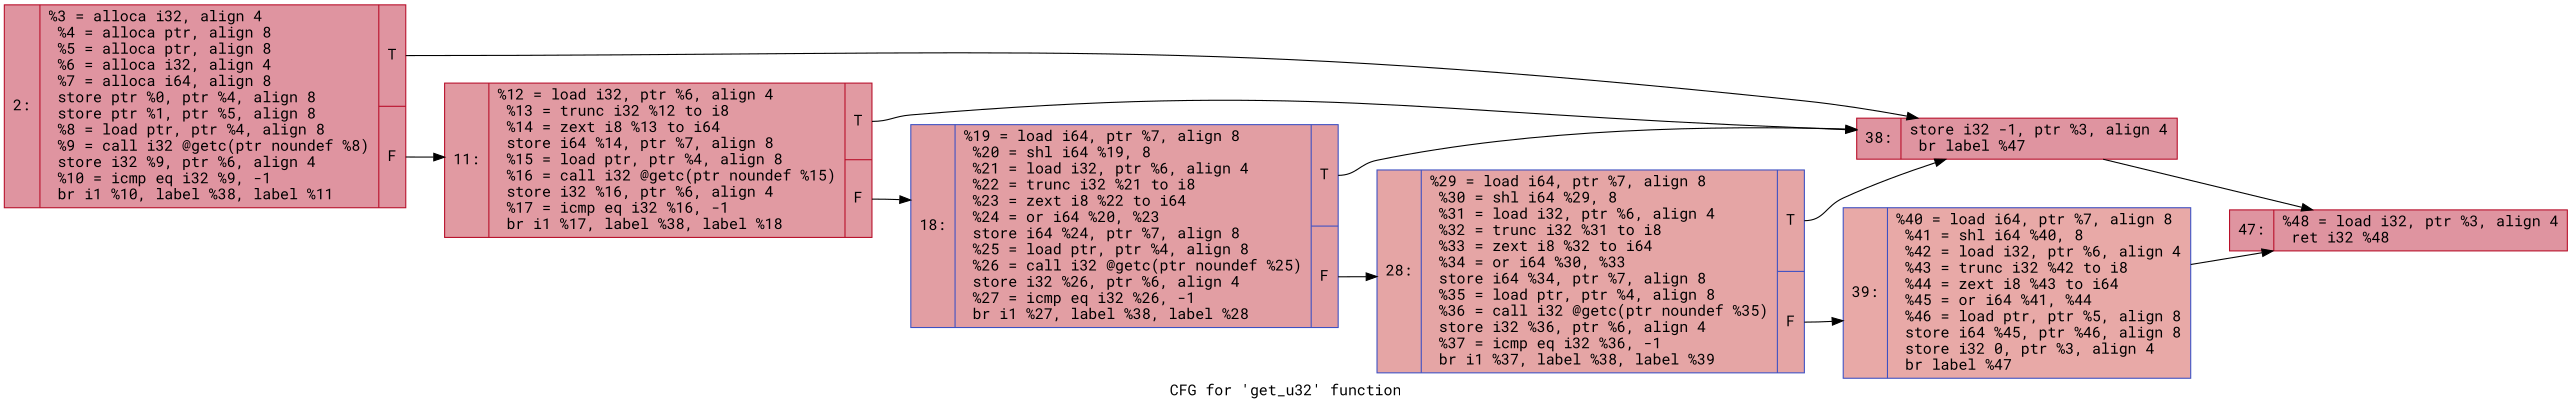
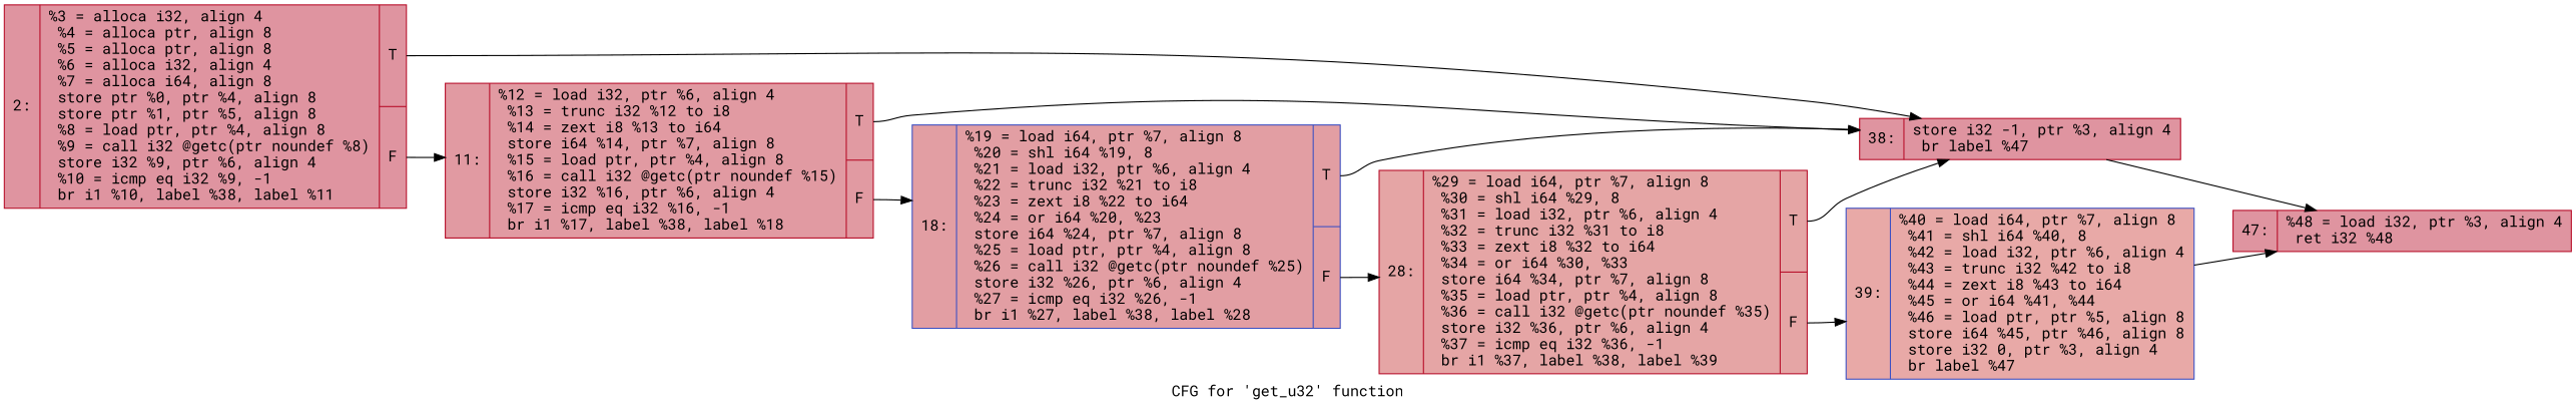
  digraph {
    label="CFG for 'get_u32' function"
    rankdir=LR
    fontname="Roboto Mono"
    node [color="#b70d28ff" fillcolor="#b70d2870" fontname="Roboto Mono" shape=record style=filled]
    edge [tailport=s0 fontname="Roboto Mono"]
    n1 [label="{2:\l|  %3 = alloca i32, align 4\l  %4 = alloca ptr, align 8\l  %5 = alloca ptr, align 8\l  %6 = alloca i32, align 4\l  %7 = alloca i64, align 8\l  store ptr %0, ptr %4, align 8\l  store ptr %1, ptr %5, align 8\l  %8 = load ptr, ptr %4, align 8\l  %9 = call i32 @getc(ptr noundef %8)\l  store i32 %9, ptr %6, align 4\l  %10 = icmp eq i32 %9, -1\l  br i1 %10, label %38, label %11\l|{<s0>T|<s1>F}}"]
    n2 [label="{38:\l|  store i32 -1, ptr %3, align 4\l  br label %47\l}"]
    n3 [fillcolor="#bb1b2c70" label="{11:\l|  %12 = load i32, ptr %6, align 4\l  %13 = trunc i32 %12 to i8\l  %14 = zext i8 %13 to i64\l  store i64 %14, ptr %7, align 8\l  %15 = load ptr, ptr %4, align 8\l  %16 = call i32 @getc(ptr noundef %15)\l  store i32 %16, ptr %6, align 4\l  %17 = icmp eq i32 %16, -1\l  br i1 %17, label %38, label %18\l|{<s0>T|<s1>F}}"]
    n4 [label="{47:\l|  %48 = load i32, ptr %3, align 4\l  ret i32 %48\l}"]
    n5 [color="#3d50c3ff" fillcolor="#be242e70" label="{18:\l|  %19 = load i64, ptr %7, align 8\l  %20 = shl i64 %19, 8\l  %21 = load i32, ptr %6, align 4\l  %22 = trunc i32 %21 to i8\l  %23 = zext i8 %22 to i64\l  %24 = or i64 %20, %23\l  store i64 %24, ptr %7, align 8\l  %25 = load ptr, ptr %4, align 8\l  %26 = call i32 @getc(ptr noundef %25)\l  store i32 %26, ptr %6, align 4\l  %27 = icmp eq i32 %26, -1\l  br i1 %27, label %38, label %28\l|{<s0>T|<s1>F}}"]
-   n6 [color="#3d50c3ff" fillcolor="#c5333470" label="{28:\l|  %29 = load i64, ptr %7, align 8\l  %30 = shl i64 %29, 8\l  %31 = load i32, ptr %6, align 4\l  %32 = trunc i32 %31 to i8\l  %33 = zext i8 %32 to i64\l  %34 = or i64 %30, %33\l  store i64 %34, ptr %7, align 8\l  %35 = load ptr, ptr %4, align 8\l  %36 = call i32 @getc(ptr noundef %35)\l  store i32 %36, ptr %6, align 4\l  %37 = icmp eq i32 %36, -1\l  br i1 %37, label %38, label %39\l|{<s0>T|<s1>F}}"]
+   n6 [fillcolor="#c5333470" label="{28:\l|  %29 = load i64, ptr %7, align 8\l  %30 = shl i64 %29, 8\l  %31 = load i32, ptr %6, align 4\l  %32 = trunc i32 %31 to i8\l  %33 = zext i8 %32 to i64\l  %34 = or i64 %30, %33\l  store i64 %34, ptr %7, align 8\l  %35 = load ptr, ptr %4, align 8\l  %36 = call i32 @getc(ptr noundef %35)\l  store i32 %36, ptr %6, align 4\l  %37 = icmp eq i32 %36, -1\l  br i1 %37, label %38, label %39\l|{<s0>T|<s1>F}}"]
    n7 [color="#3d50c3ff" fillcolor="#ca3b3770" label="{39:\l|  %40 = load i64, ptr %7, align 8\l  %41 = shl i64 %40, 8\l  %42 = load i32, ptr %6, align 4\l  %43 = trunc i32 %42 to i8\l  %44 = zext i8 %43 to i64\l  %45 = or i64 %41, %44\l  %46 = load ptr, ptr %5, align 8\l  store i64 %45, ptr %46, align 8\l  store i32 0, ptr %3, align 4\l  br label %47\l}"]
    n1 -> n2
    n1 -> n3 [tailport=s1]
    n2 -> n4 [tailport=""]
    n3 -> n2
    n3 -> n5 [tailport=s1]
    n5 -> n2
    n5 -> n6 [tailport=s1]
    n6 -> n2
    n6 -> n7 [tailport=s1]
    n7 -> n4 [tailport=""]
  }
